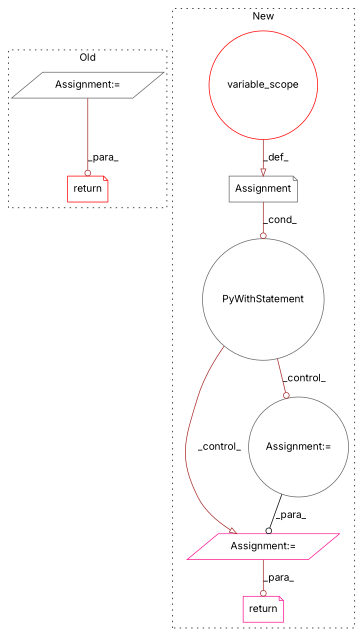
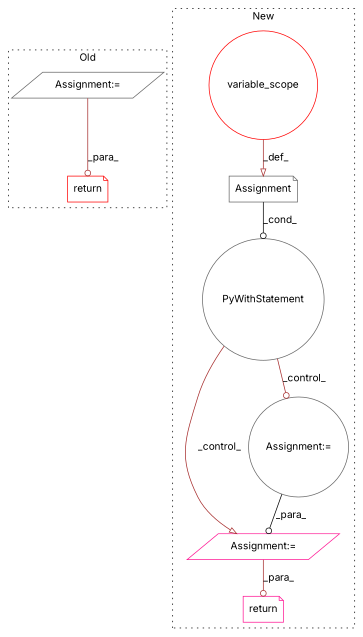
  digraph {
    fontname=Inter
    node [a=7 color=gray40 fontname=Inter l=1 shape=note]
    edge [arrowhead=odot color=brown fontname=Inter]
    n1 [a=41 color=red l=7 label=return s=6751]
    n2 [label="Assignment:=" s=6655 shape=parallelogram]
    n3 [a=32 color=red l="15,1" label=variable_scope s="6173,6192" shape=circle]
    n4 [a=104 l="10,2" label=PyWithStatement s="6152,6193" shape=circle]
    n5 [color=deeppink label="Assignment:=" s=6319 shape=parallelogram]
    n6 [a=42 label=Assignment l=""]
    n7 [label="Assignment:=" s=6296 shape=circle]
    n8 [a=41 color=deeppink l=7 label=return s=6544]
    subgraph cluster_1 {
      label=Old
      style=dotted
      n1
      n2
    }
    subgraph cluster_2 {
      label=New
      style=dotted
      n3
      n4
      n5
      n6
      n7
      n8
    }
    n2 -> n1 [label=_para_]
    n3 -> n6 [arrowhead=onormal label=_def_]
    n4 -> n5 [arrowhead=onormal label=_control_]
    n4 -> n7 [label=_control_]
    n5 -> n8 [label=_para_]
-   n6 -> n4 [label=_cond_]
+   n6 -> n4 [color=black label=_cond_]
    n7 -> n5 [color=black label=_para_]
  }
